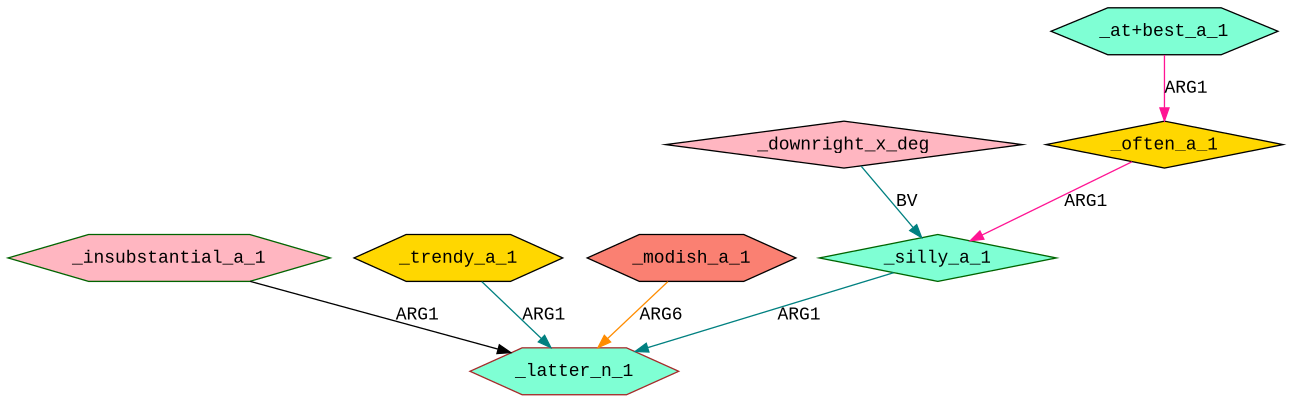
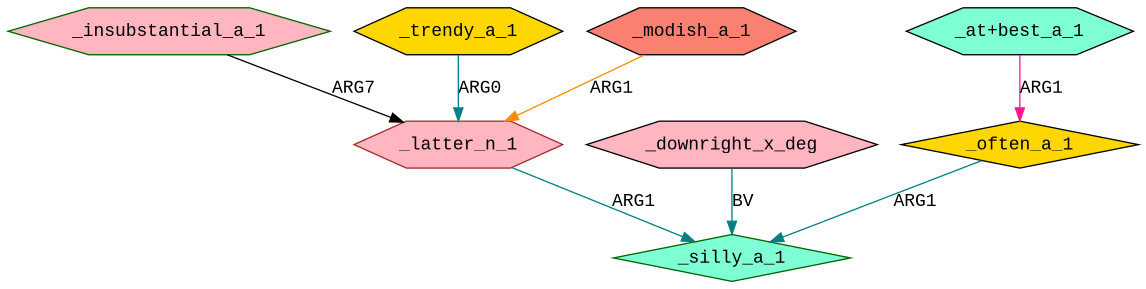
  digraph {
    fontname="Liberation Mono"
    node [color=black fillcolor=aquamarine fontname="Liberation Mono" shape=hexagon style=filled]
    edge [color=teal fontname="Liberation Mono"]
    _often_a_1 [fillcolor=gold shape=diamond]
    "_at+best_a_1"
    _insubstantial_a_1 [color=darkgreen fillcolor=lightpink]
-   _latter_n_1 [color=brown]
+   _latter_n_1 [color=brown fillcolor=lightpink]
    _trendy_a_1 [fillcolor=gold]
    _silly_a_1 [color=darkgreen shape=diamond]
    _modish_a_1 [fillcolor=salmon]
-   _downright_x_deg [fillcolor=lightpink shape=diamond]
-   _often_a_1 -> _silly_a_1 [color=deeppink label=ARG1]
+   _downright_x_deg [fillcolor=lightpink]
+   _often_a_1 -> _silly_a_1 [label=ARG1]
    "_at+best_a_1" -> _often_a_1 [color=deeppink label=ARG1]
-   _insubstantial_a_1 -> _latter_n_1 [color=black label=ARG1]
-   _trendy_a_1 -> _latter_n_1 [label=ARG1]
-   _silly_a_1 -> _latter_n_1 [label=ARG1]
-   _modish_a_1 -> _latter_n_1 [color=darkorange label=ARG6]
+   _insubstantial_a_1 -> _latter_n_1 [color=black label=ARG7]
+   _trendy_a_1 -> _latter_n_1 [label=ARG0]
+   _latter_n_1 -> _silly_a_1 [label=ARG1]
+   _modish_a_1 -> _latter_n_1 [color=darkorange label=ARG1]
    _downright_x_deg -> _silly_a_1 [label=BV]
  }
